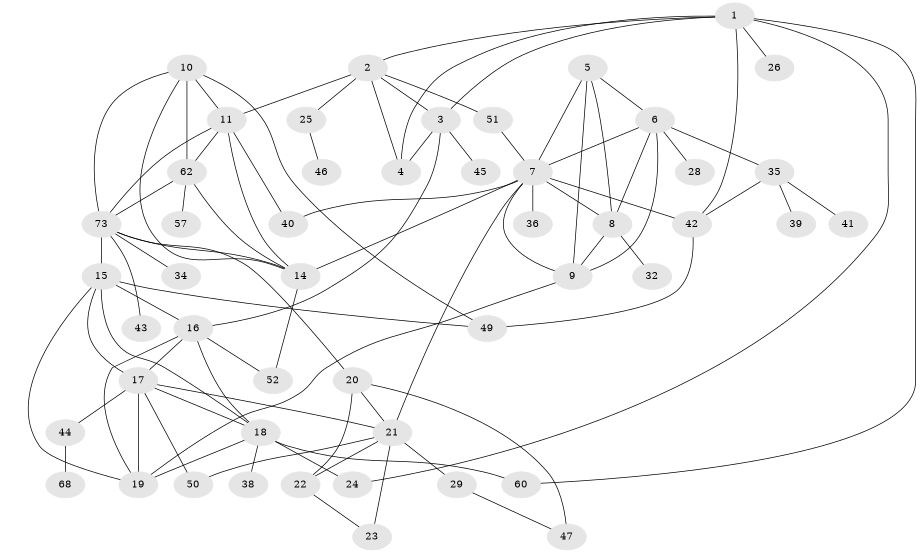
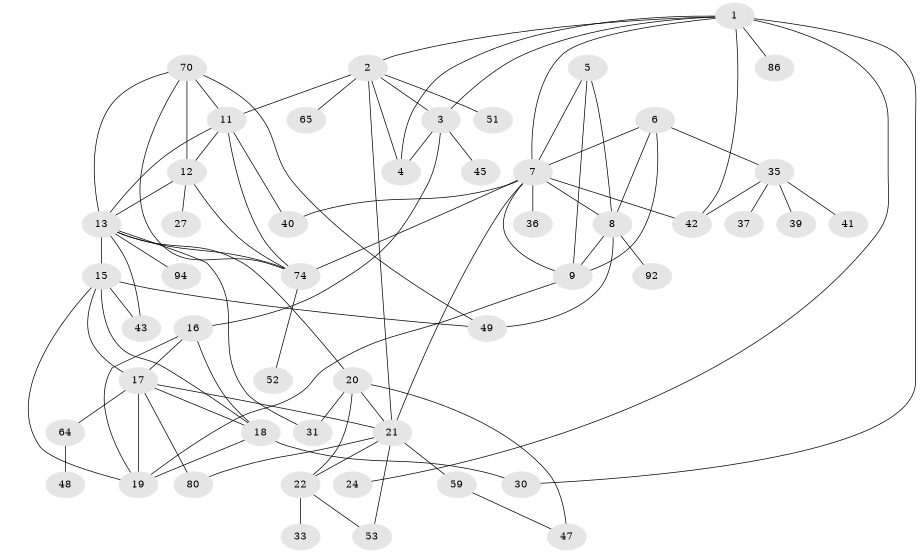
  graph {
    node [color=gray90 style=filled]
    edge [weight=1.0]
    1
    2
    3
    4
    7
    24
-   26
-   30 [label=60]
+   26 [label=86]
+   30
    42
    11
    21
-   25
+   25 [label=65]
    51
    16
    45
    8
    9
-   14
+   14 [label=74]
    36
    40
-   12 [label=62]
-   13 [label=73]
-   50
+   12
+   13
+   50 [label=80]
    22
-   23
-   29
-   46
+   23 [label=53]
+   29 [label=59]
    19
    52
    17
    18
    5
    6
-   28
    35
-   32
+   32 [label=92]
    49
+   37
    39
    41
-   10
-   27 [label=57]
+   10 [label=70]
+   27
    15
    20
-   34
+   31
+   34 [label=94]
    43
    47
-   44
-   38
-   48 [label=68]
+   44 [label=64]
+   48
+   33
    1 -- 2 [weight=2.0]
    1 -- 3
    1 -- 4
-   51 -- 7
+   1 -- 7
    1 -- 24
    1 -- 26
    1 -- 30
    1 -- 42 [weight=3.0]
    2 -- 3 [weight=2.0]
    2 -- 4 [weight=2.0]
    2 -- 11
+   2 -- 21
    2 -- 25 [weight=2.0]
    2 -- 51
    3 -- 4
    3 -- 16
    3 -- 45
    7 -- 42
    7 -- 21
    7 -- 8
    7 -- 9
    7 -- 14
    7 -- 36
    7 -- 40 [weight=2.0]
    11 -- 14
    11 -- 40
    11 -- 12
    11 -- 13
    21 -- 50
    21 -- 22
    21 -- 23
    21 -- 29
-   25 -- 46
    16 -- 19
-   16 -- 52 [weight=2.0]
    16 -- 17
    16 -- 18
    8 -- 9
    8 -- 32
-   42 -- 49
+   8 -- 49
    9 -- 19
    14 -- 52
    12 -- 14
    12 -- 13
    12 -- 27 [weight=3.0]
    13 -- 14
    13 -- 15
    13 -- 20
+   13 -- 31
    13 -- 34 [weight=2.0]
    13 -- 43
    22 -- 23
+   22 -- 33
    29 -- 47
    17 -- 21
    17 -- 50
    17 -- 19
    17 -- 18
    17 -- 44
-   18 -- 24 [weight=5.0]
    18 -- 30
    18 -- 19
-   18 -- 38
    5 -- 7
    5 -- 8
    5 -- 9 [weight=2.0]
-   5 -- 6
    6 -- 7
    6 -- 8
    6 -- 9
-   6 -- 28 [weight=2.0]
    6 -- 35
    35 -- 42
+   35 -- 37
    35 -- 39
    35 -- 41
    10 -- 11
    10 -- 14
    10 -- 12
    10 -- 13
    10 -- 49
-   15 -- 16
+   15 -- 43
    15 -- 19
    15 -- 17
    15 -- 18
    15 -- 49 [weight=2.0]
    20 -- 21 [weight=2.0]
    20 -- 22 [weight=2.0]
+   20 -- 31
    20 -- 47 [weight=2.0]
    44 -- 48
  }
